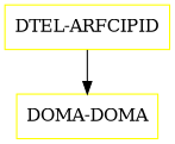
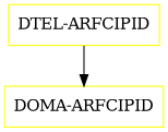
  digraph {
    node [color=yellow shape=box]
    "DTEL-ARFCIPID"
-   "DOMA-ARFCIPID" [label="DOMA-DOMA"]
+   "DOMA-ARFCIPID"
    "DTEL-ARFCIPID" -> "DOMA-ARFCIPID"
  }
